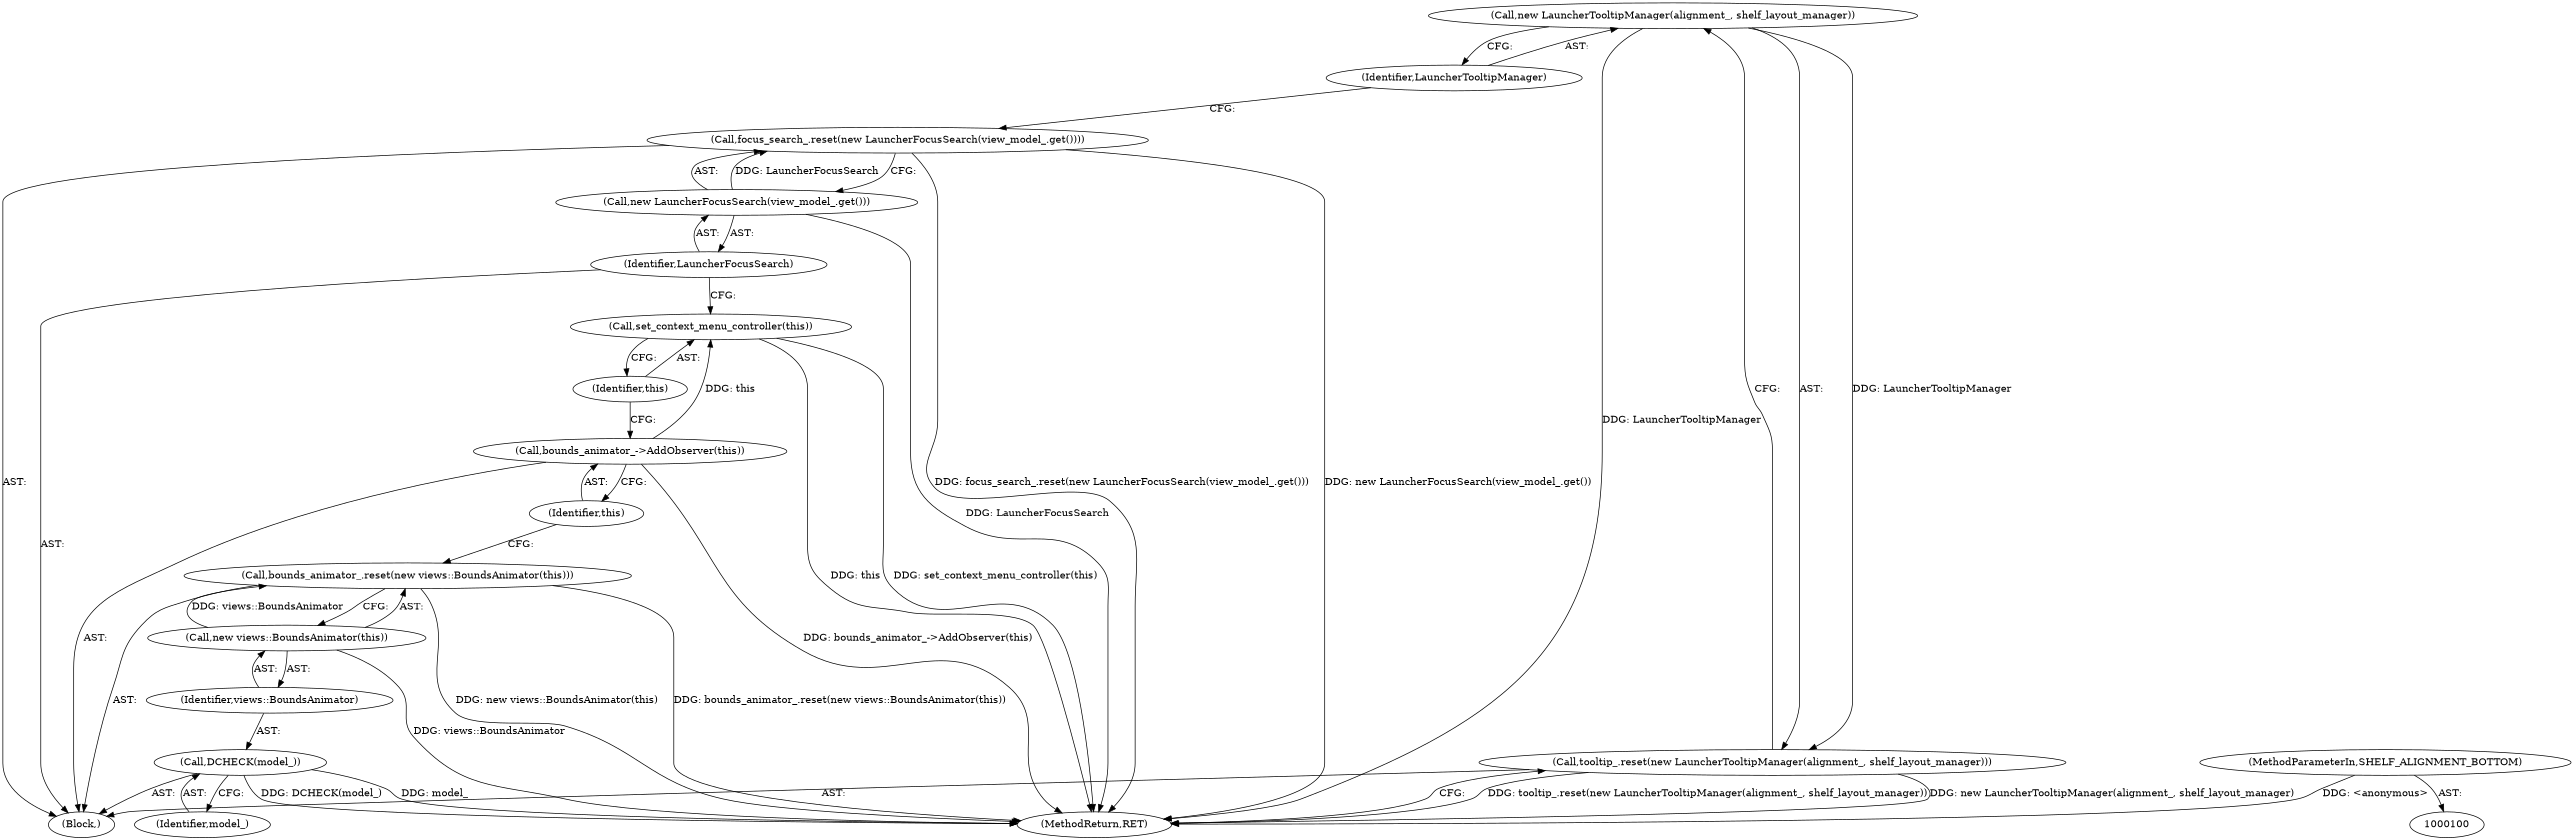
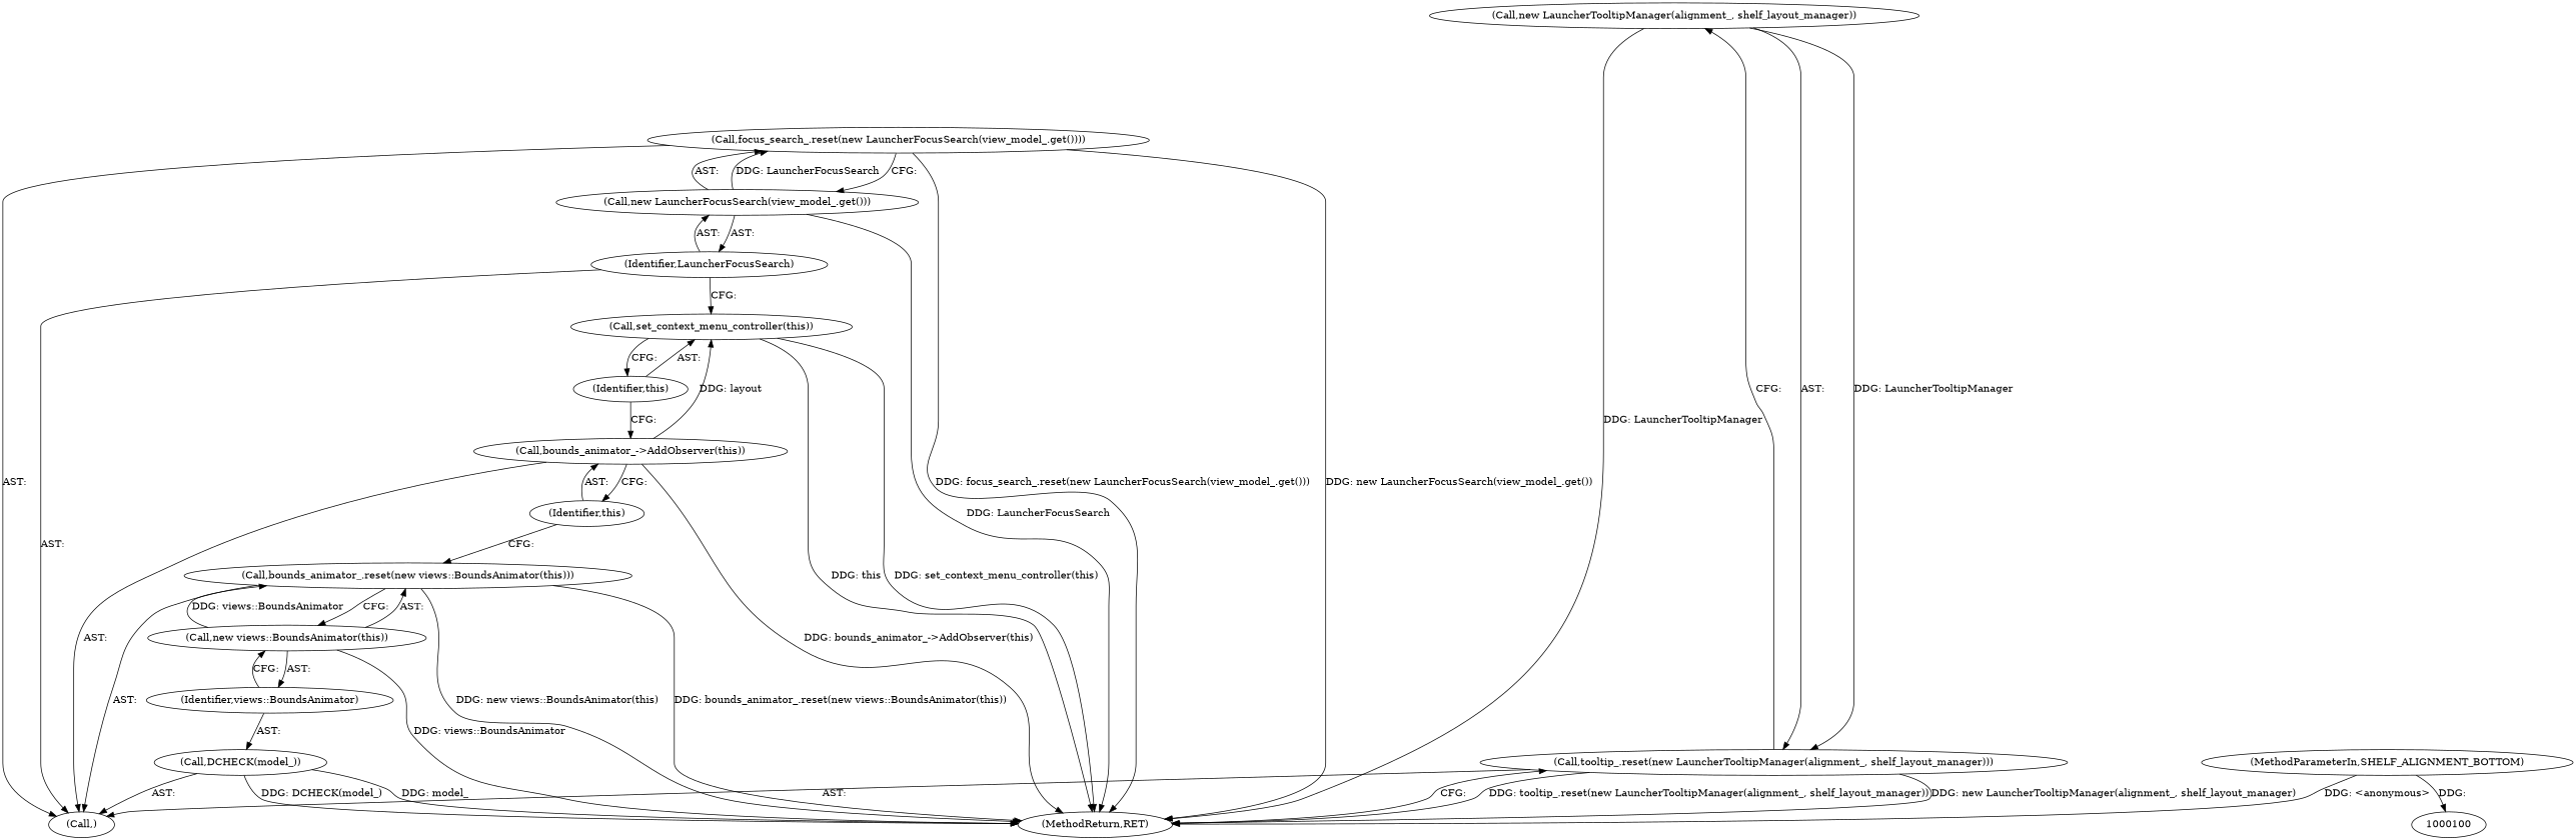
  digraph {
    n1 [label="(Call,new LauncherTooltipManager(alignment_, shelf_layout_manager))"]
    n2 [label="(Call,tooltip_.reset(new LauncherTooltipManager(alignment_, shelf_layout_manager)))"]
-   n3 [label="(Identifier,LauncherTooltipManager)"]
    n4 [label="(MethodReturn,RET)"]
-   n5 [label="(Block,)"]
+   n5 [label="(Call,)"]
    n6 [label="(Call,focus_search_.reset(new LauncherFocusSearch(view_model_.get())))"]
    n7 [label="(Call,bounds_animator_->AddObserver(this))"]
    n8 [label="(Call,set_context_menu_controller(this))"]
    n9 [label="(Identifier,this)"]
    n10 [label="(Identifier,this)"]
    n11 [label="(Call,bounds_animator_.reset(new views::BoundsAnimator(this)))"]
    n12 [label="(Call,new views::BoundsAnimator(this))"]
    n13 [label="(Identifier,views::BoundsAnimator)"]
    n14 [label="(Call,DCHECK(model_))"]
-   n15 [label="(Identifier,model_)"]
    n16 [label="(Call,new LauncherFocusSearch(view_model_.get()))"]
    n17 [label="(Identifier,LauncherFocusSearch)"]
    n18 [label="(MethodParameterIn,SHELF_ALIGNMENT_BOTTOM)"]
    1000100
    n1 -> n2 [label="AST: "]
    n1 -> n2 [label="DDG: LauncherTooltipManager"]
-   n1 -> n3 [label="CFG: "]
    n1 -> n4 [label="DDG: LauncherTooltipManager"]
    n2 -> n1 [label="CFG: "]
    n2 -> n4 [label="DDG: tooltip_.reset(new LauncherTooltipManager(alignment_, shelf_layout_manager))"]
    n2 -> n4 [label="DDG: new LauncherTooltipManager(alignment_, shelf_layout_manager)"]
    n2 -> n5 [label="AST: "]
-   n3 -> n1 [label="AST: "]
-   n3 -> n6 [label="CFG: "]
    n4 -> n2 [label="CFG: "]
    n6 -> n4 [label="DDG: focus_search_.reset(new LauncherFocusSearch(view_model_.get()))"]
    n6 -> n4 [label="DDG: new LauncherFocusSearch(view_model_.get())"]
    n6 -> n5 [label="AST: "]
    n6 -> n16 [label="CFG: "]
    n7 -> n4 [label="DDG: bounds_animator_->AddObserver(this)"]
    n7 -> n5 [label="AST: "]
-   n7 -> n8 [label="DDG: this"]
+   n7 -> n8 [label="DDG: layout"]
    n7 -> n9 [label="CFG: "]
    n8 -> n4 [label="DDG: set_context_menu_controller(this)"]
    n8 -> n4 [label="DDG: this"]
    n8 -> n10 [label="CFG: "]
    n9 -> n7 [label="AST: "]
    n9 -> n11 [label="CFG: "]
    n10 -> n7 [label="CFG: "]
    n10 -> n8 [label="AST: "]
    n11 -> n4 [label="DDG: bounds_animator_.reset(new views::BoundsAnimator(this))"]
    n11 -> n4 [label="DDG: new views::BoundsAnimator(this)"]
    n11 -> n5 [label="AST: "]
    n11 -> n12 [label="CFG: "]
    n12 -> n4 [label="DDG: views::BoundsAnimator"]
    n12 -> n11 [label="AST: "]
    n12 -> n11 [label="DDG: views::BoundsAnimator"]
    n12 -> n13 [label="AST: "]
-   n13 -> n12 [label="AST: "]
+   n13 -> n12 [label="CFG: "]
    n13 -> n14 [label="AST: "]
    n14 -> n4 [label="DDG: model_"]
    n14 -> n4 [label="DDG: DCHECK(model_)"]
    n14 -> n5 [label="AST: "]
-   n14 -> n15 [label="CFG: "]
-   n15 -> n14 [label="AST: "]
    n16 -> n4 [label="DDG: LauncherFocusSearch"]
    n16 -> n6 [label="AST: "]
    n16 -> n6 [label="DDG: LauncherFocusSearch"]
    n16 -> n17 [label="AST: "]
    n17 -> n5 [label="AST: "]
    n17 -> n8 [label="CFG: "]
    n17 -> n16 [label="AST: "]
    n18 -> n4 [label="DDG: <anonymous>"]
-   n18 -> 1000100 [label="AST: "]
+   n18 -> 1000100 [label="DDG: "]
  }
